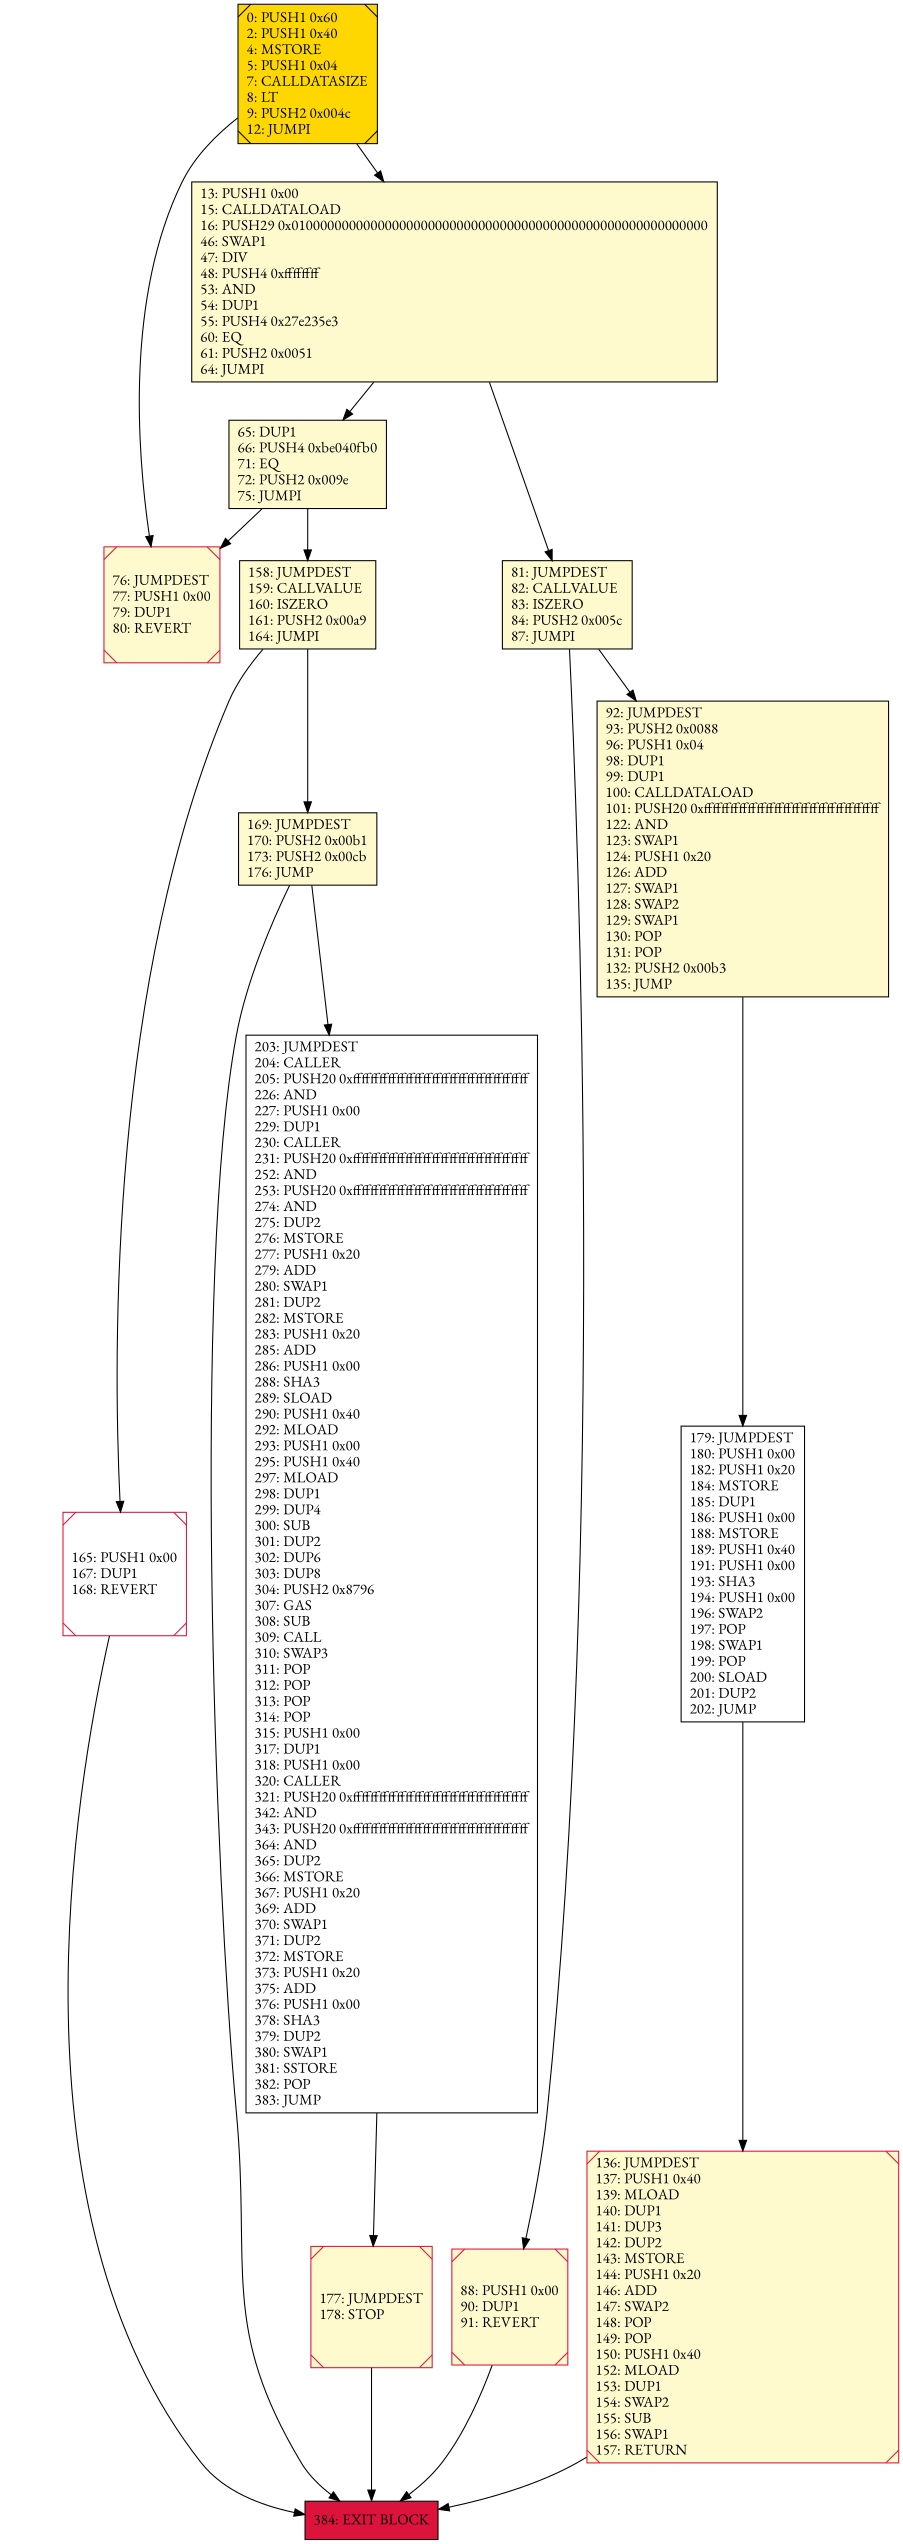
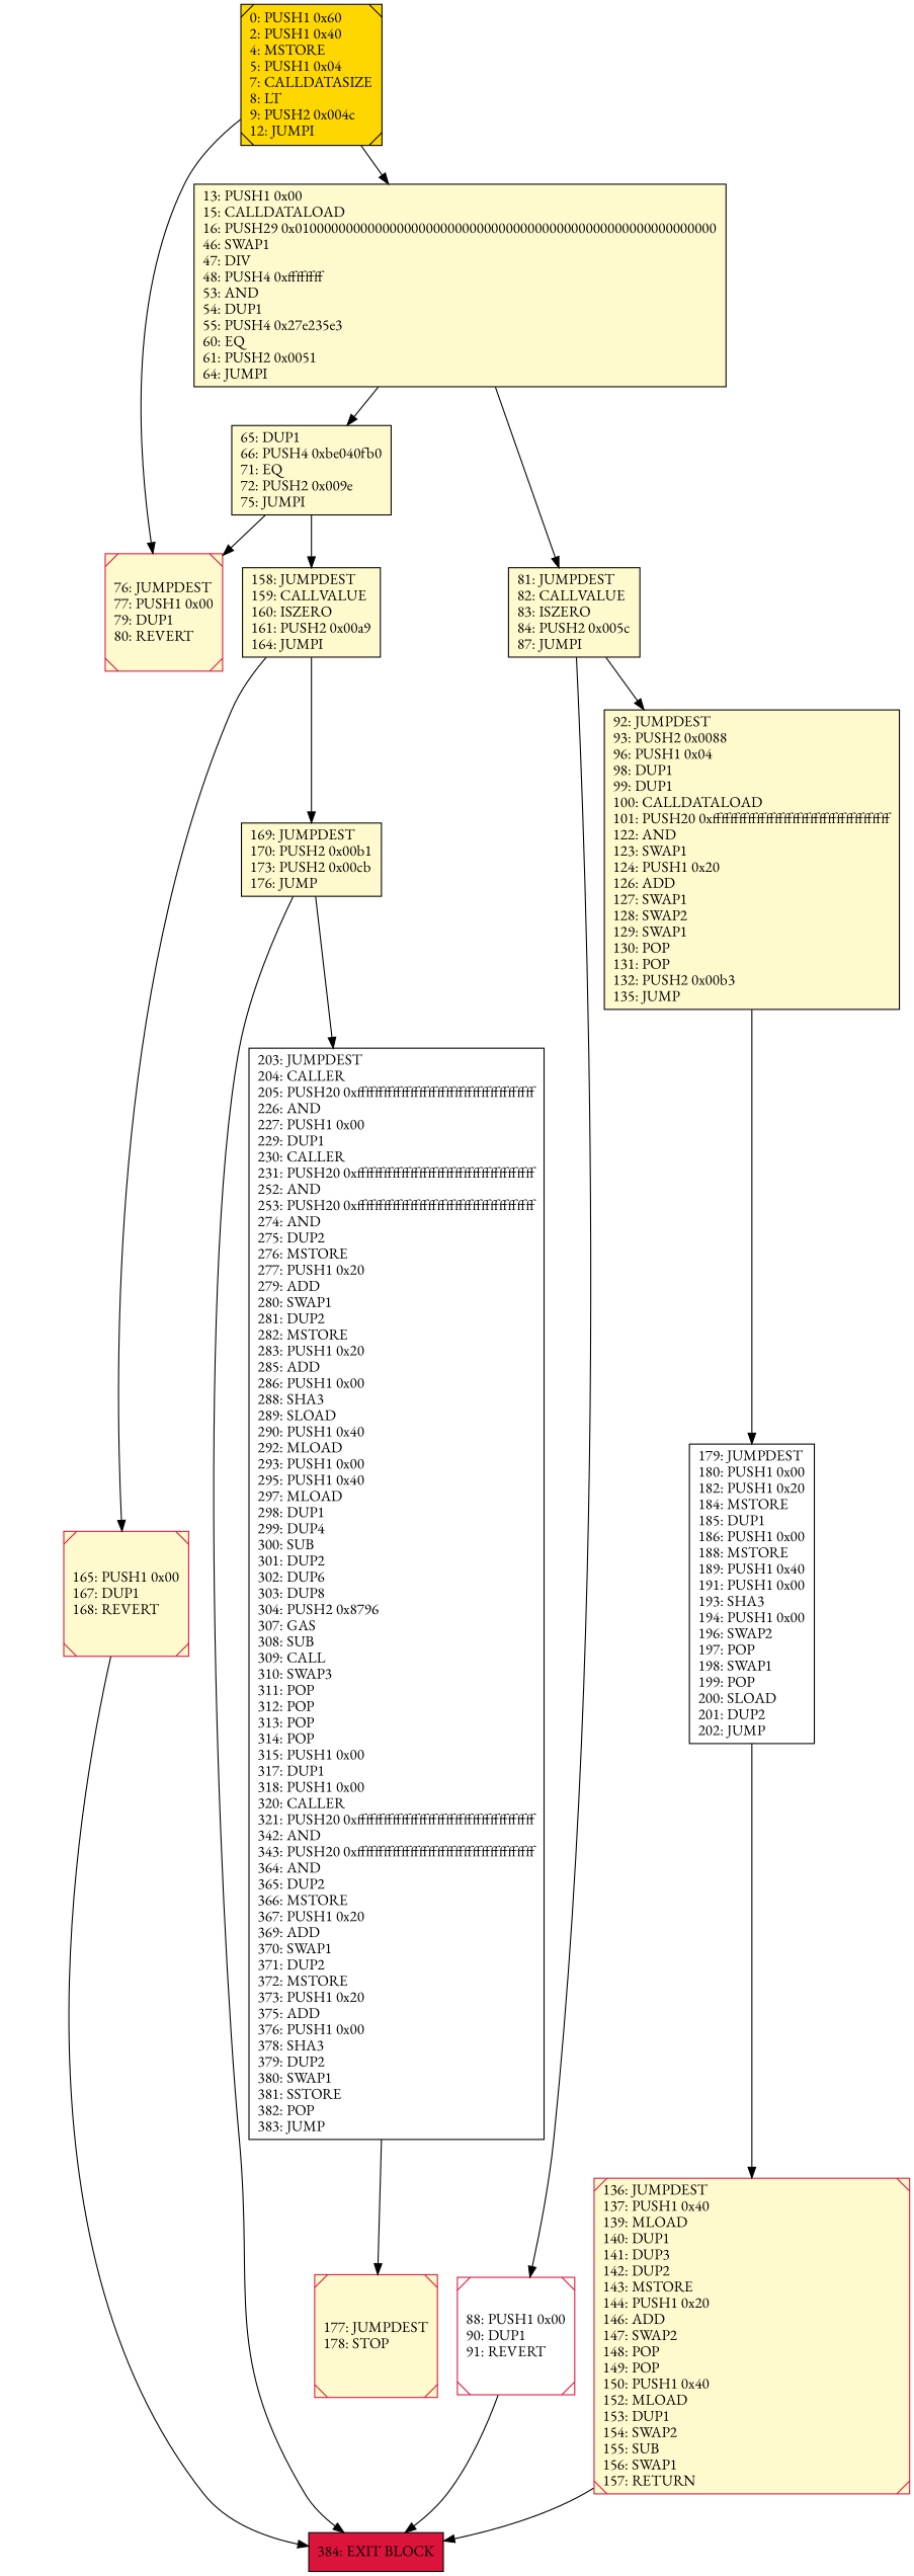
  digraph {
    fontname="EB Garamond"
    rankdir=UD
    node [color=black fillcolor=lemonchiffon fontcolor=black fontname="EB Garamond" shape=box style=filled]
    edge [fontname="EB Garamond"]
    n1 [fillcolor=crimson label="384: EXIT BLOCK\l"]
-   n2 [color=crimson fillcolor=white label="165: PUSH1 0x00\l167: DUP1\l168: REVERT\l" shape=Msquare]
+   n2 [color=crimson label="165: PUSH1 0x00\l167: DUP1\l168: REVERT\l" shape=Msquare]
    n3 [color=crimson label="177: JUMPDEST\l178: STOP\l" shape=Msquare]
    n4 [fillcolor=gold label="0: PUSH1 0x60\l2: PUSH1 0x40\l4: MSTORE\l5: PUSH1 0x04\l7: CALLDATASIZE\l8: LT\l9: PUSH2 0x004c\l12: JUMPI\l" shape=Msquare]
    n5 [color=crimson label="76: JUMPDEST\l77: PUSH1 0x00\l79: DUP1\l80: REVERT\l" shape=Msquare]
    n6 [label="13: PUSH1 0x00\l15: CALLDATALOAD\l16: PUSH29 0x0100000000000000000000000000000000000000000000000000000000\l46: SWAP1\l47: DIV\l48: PUSH4 0xffffffff\l53: AND\l54: DUP1\l55: PUSH4 0x27e235e3\l60: EQ\l61: PUSH2 0x0051\l64: JUMPI\l"]
    n7 [label="65: DUP1\l66: PUSH4 0xbe040fb0\l71: EQ\l72: PUSH2 0x009e\l75: JUMPI\l"]
    n8 [label="81: JUMPDEST\l82: CALLVALUE\l83: ISZERO\l84: PUSH2 0x005c\l87: JUMPI\l"]
    n9 [fillcolor=white label="179: JUMPDEST\l180: PUSH1 0x00\l182: PUSH1 0x20\l184: MSTORE\l185: DUP1\l186: PUSH1 0x00\l188: MSTORE\l189: PUSH1 0x40\l191: PUSH1 0x00\l193: SHA3\l194: PUSH1 0x00\l196: SWAP2\l197: POP\l198: SWAP1\l199: POP\l200: SLOAD\l201: DUP2\l202: JUMP\l"]
    n10 [color=crimson label="136: JUMPDEST\l137: PUSH1 0x40\l139: MLOAD\l140: DUP1\l141: DUP3\l142: DUP2\l143: MSTORE\l144: PUSH1 0x20\l146: ADD\l147: SWAP2\l148: POP\l149: POP\l150: PUSH1 0x40\l152: MLOAD\l153: DUP1\l154: SWAP2\l155: SUB\l156: SWAP1\l157: RETURN\l" shape=Msquare]
    n11 [label="158: JUMPDEST\l159: CALLVALUE\l160: ISZERO\l161: PUSH2 0x00a9\l164: JUMPI\l"]
    n12 [label="169: JUMPDEST\l170: PUSH2 0x00b1\l173: PUSH2 0x00cb\l176: JUMP\l"]
-   n13 [color=crimson label="88: PUSH1 0x00\l90: DUP1\l91: REVERT\l" shape=Msquare]
+   n13 [color=crimson fillcolor=white label="88: PUSH1 0x00\l90: DUP1\l91: REVERT\l" shape=Msquare]
    n14 [label="92: JUMPDEST\l93: PUSH2 0x0088\l96: PUSH1 0x04\l98: DUP1\l99: DUP1\l100: CALLDATALOAD\l101: PUSH20 0xffffffffffffffffffffffffffffffffffffffff\l122: AND\l123: SWAP1\l124: PUSH1 0x20\l126: ADD\l127: SWAP1\l128: SWAP2\l129: SWAP1\l130: POP\l131: POP\l132: PUSH2 0x00b3\l135: JUMP\l"]
    n15 [fillcolor=white label="203: JUMPDEST\l204: CALLER\l205: PUSH20 0xffffffffffffffffffffffffffffffffffffffff\l226: AND\l227: PUSH1 0x00\l229: DUP1\l230: CALLER\l231: PUSH20 0xffffffffffffffffffffffffffffffffffffffff\l252: AND\l253: PUSH20 0xffffffffffffffffffffffffffffffffffffffff\l274: AND\l275: DUP2\l276: MSTORE\l277: PUSH1 0x20\l279: ADD\l280: SWAP1\l281: DUP2\l282: MSTORE\l283: PUSH1 0x20\l285: ADD\l286: PUSH1 0x00\l288: SHA3\l289: SLOAD\l290: PUSH1 0x40\l292: MLOAD\l293: PUSH1 0x00\l295: PUSH1 0x40\l297: MLOAD\l298: DUP1\l299: DUP4\l300: SUB\l301: DUP2\l302: DUP6\l303: DUP8\l304: PUSH2 0x8796\l307: GAS\l308: SUB\l309: CALL\l310: SWAP3\l311: POP\l312: POP\l313: POP\l314: POP\l315: PUSH1 0x00\l317: DUP1\l318: PUSH1 0x00\l320: CALLER\l321: PUSH20 0xffffffffffffffffffffffffffffffffffffffff\l342: AND\l343: PUSH20 0xffffffffffffffffffffffffffffffffffffffff\l364: AND\l365: DUP2\l366: MSTORE\l367: PUSH1 0x20\l369: ADD\l370: SWAP1\l371: DUP2\l372: MSTORE\l373: PUSH1 0x20\l375: ADD\l376: PUSH1 0x00\l378: SHA3\l379: DUP2\l380: SWAP1\l381: SSTORE\l382: POP\l383: JUMP\l"]
    n2 -> n1
-   n3 -> n1
    n4 -> n5
    n4 -> n6
    n6 -> n7
    n6 -> n8
    n7 -> n5
    n7 -> n11
    n8 -> n13
    n8 -> n14
    n9 -> n10
    n10 -> n1
    n11 -> n2
    n11 -> n12
    n12 -> n1
    n12 -> n15
    n13 -> n1
    n14 -> n9
    n15 -> n3
  }
